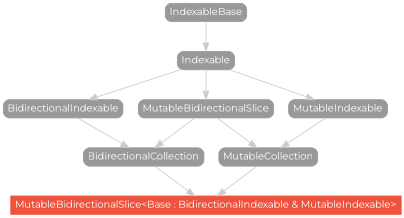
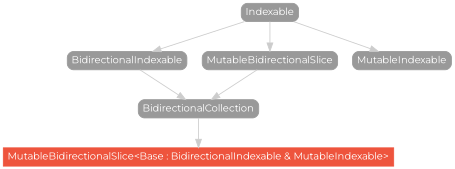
  strict digraph {
    fontname=Montserrat
    node [color="#999999" fillcolor="#999999" fontcolor=white fontname=Montserrat fontsize=12 margin="0.07,0.05" shape=box style="filled,rounded"]
    edge [color="#cccccc" fontname=Montserrat]
    "MutableBidirectionalSlice<Base : BidirectionalIndexable & MutableIndexable>" [color="#ee543d" fillcolor="#ee543d" height=0.3 style=filled]
    BidirectionalCollection [height=0.3]
    BidirectionalIndexable [height=0.3]
    n4 [height=0.3 label=MutableBidirectionalSlice]
-   MutableCollection [height=0.3]
    Indexable [height=0.3]
    MutableIndexable [height=0.3]
-   IndexableBase [height=0.3]
    subgraph sub_1 {
      rank=max
      "MutableBidirectionalSlice<Base : BidirectionalIndexable & MutableIndexable>"
    }
    BidirectionalCollection -> "MutableBidirectionalSlice<Base : BidirectionalIndexable & MutableIndexable>"
    BidirectionalIndexable -> BidirectionalCollection
    n4 -> BidirectionalCollection
-   n4 -> MutableCollection
-   MutableCollection -> "MutableBidirectionalSlice<Base : BidirectionalIndexable & MutableIndexable>"
    Indexable -> BidirectionalIndexable
    Indexable -> n4
    Indexable -> MutableIndexable
-   MutableIndexable -> MutableCollection
-   IndexableBase -> Indexable
  }
